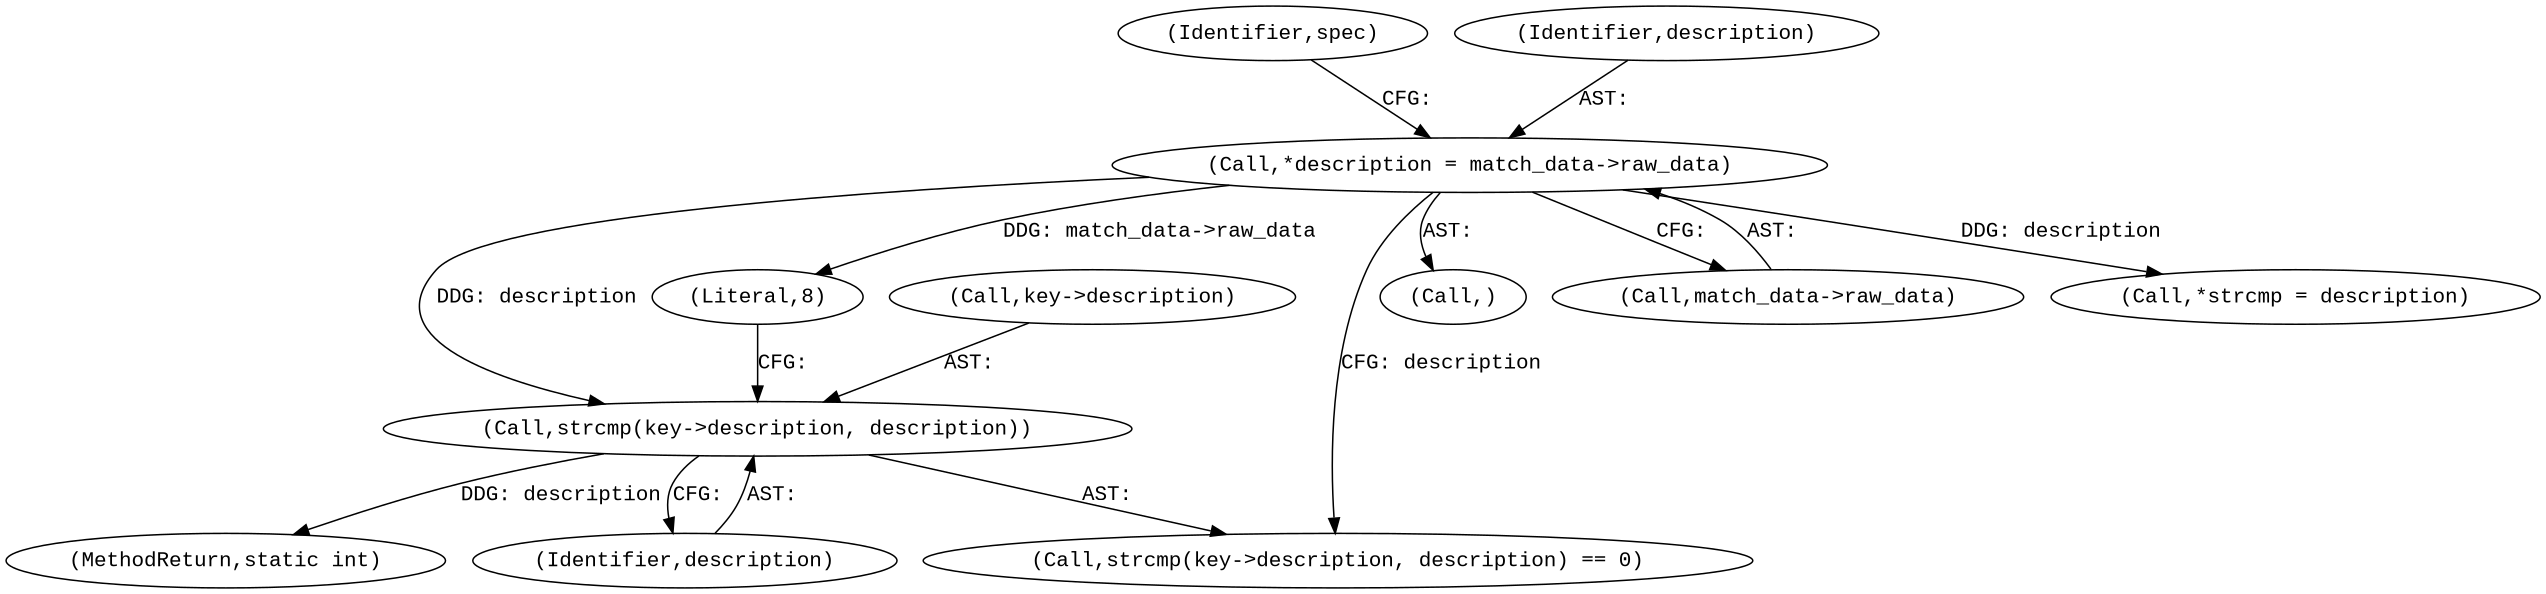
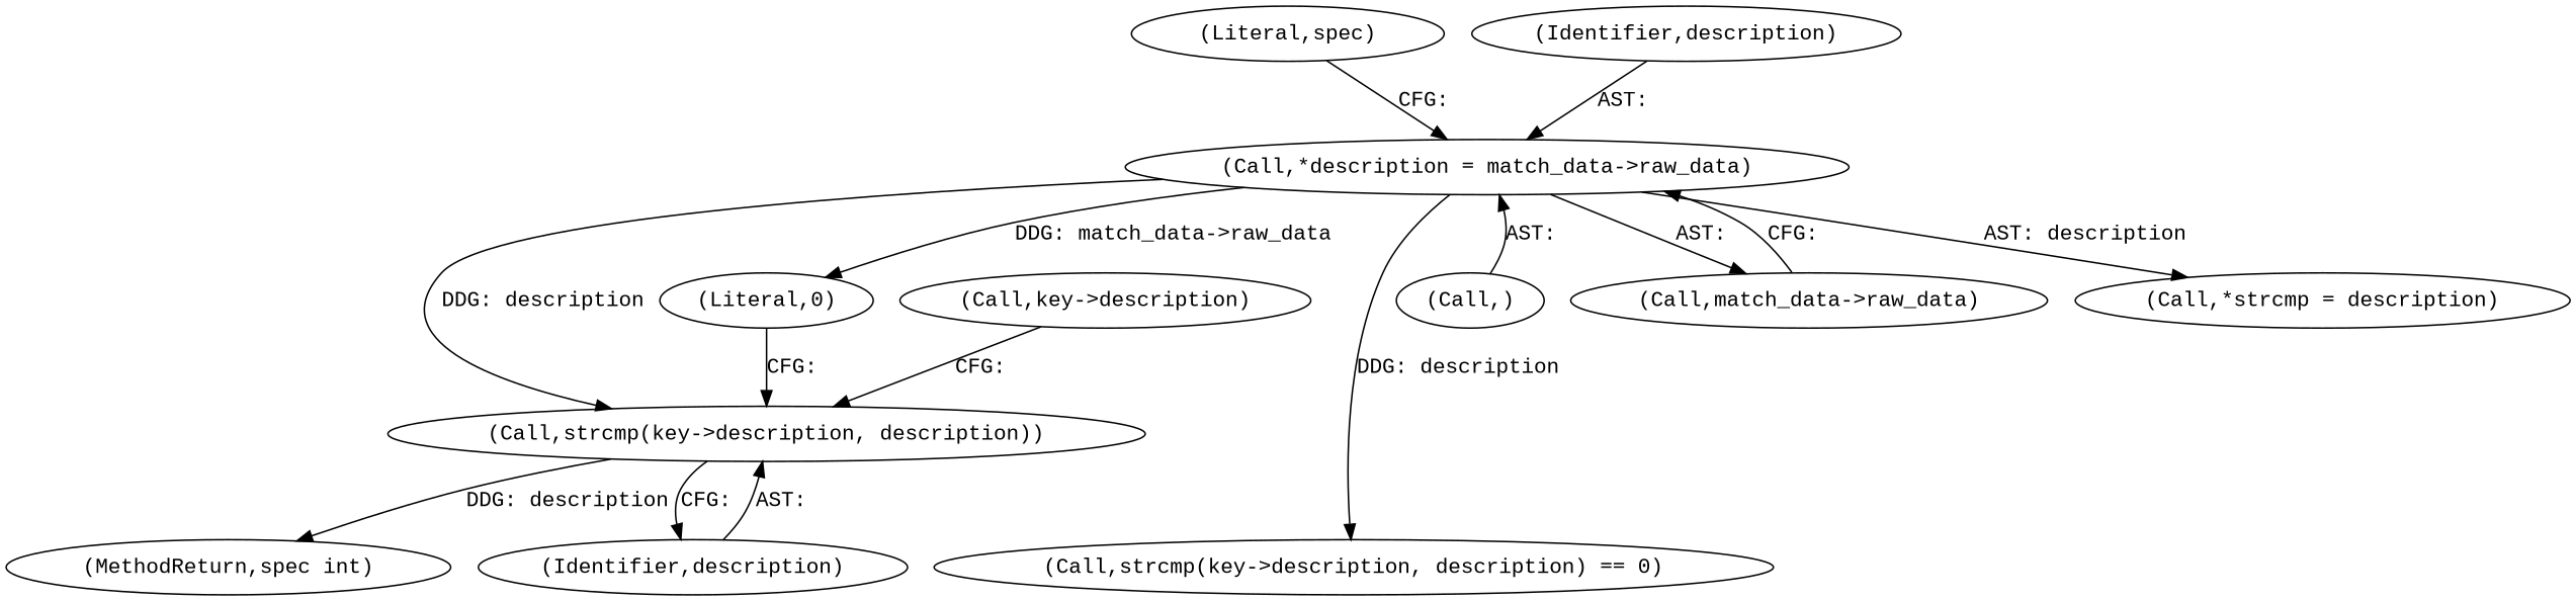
  digraph {
    fontname="Liberation Mono"
    node [fontname="Liberation Mono"]
    edge [fontname="Liberation Mono"]
    n1 [label="(Call,strcmp(key->description, description))"]
-   n2 [label="(MethodReturn,static int)"]
+   n2 [label="(MethodReturn,spec int)"]
    n3 [label="(Identifier,description)"]
    n4 [label="(Call,strcmp(key->description, description) == 0)"]
    n5 [label="(Call,*description = match_data->raw_data)"]
    n6 [label="(Call,)"]
    n7 [label="(Call,match_data->raw_data)"]
    n8 [label="(Call,*strcmp = description)"]
-   n9 [label="(Literal,8)"]
+   n9 [label="(Literal,0)"]
    n10 [label="(Call,key->description)"]
-   n11 [label="(Identifier,spec)"]
+   n11 [label="(Literal,spec)"]
    n12 [label="(Identifier,description)"]
    n1 -> n2 [label="DDG: description"]
    n1 -> n3 [label="CFG: "]
-   n1 -> n4 [label="AST: "]
    n3 -> n1 [label="AST: "]
    n5 -> n1 [label="DDG: description"]
-   n5 -> n4 [label="CFG: description"]
-   n5 -> n6 [label="AST: "]
-   n5 -> n7 [label="CFG: "]
-   n5 -> n8 [label="DDG: description"]
+   n5 -> n4 [label="DDG: description"]
+   n6 -> n5 [label="AST: "]
+   n5 -> n7 [label="AST: "]
+   n5 -> n8 [label="AST: description"]
    n5 -> n9 [label="DDG: match_data->raw_data"]
-   n7 -> n5 [label="AST: "]
+   n7 -> n5 [label="CFG: "]
    n9 -> n1 [label="CFG: "]
-   n10 -> n1 [label="AST: "]
+   n10 -> n1 [label="CFG: "]
    n11 -> n5 [label="CFG: "]
    n12 -> n5 [label="AST: "]
  }
